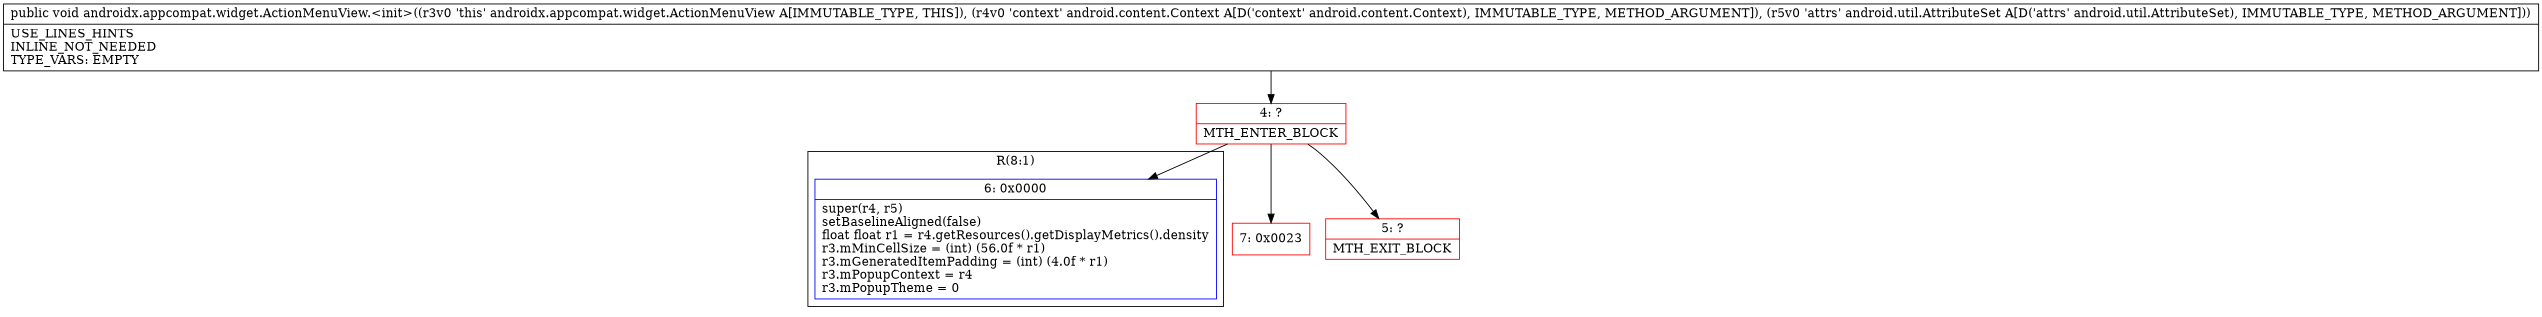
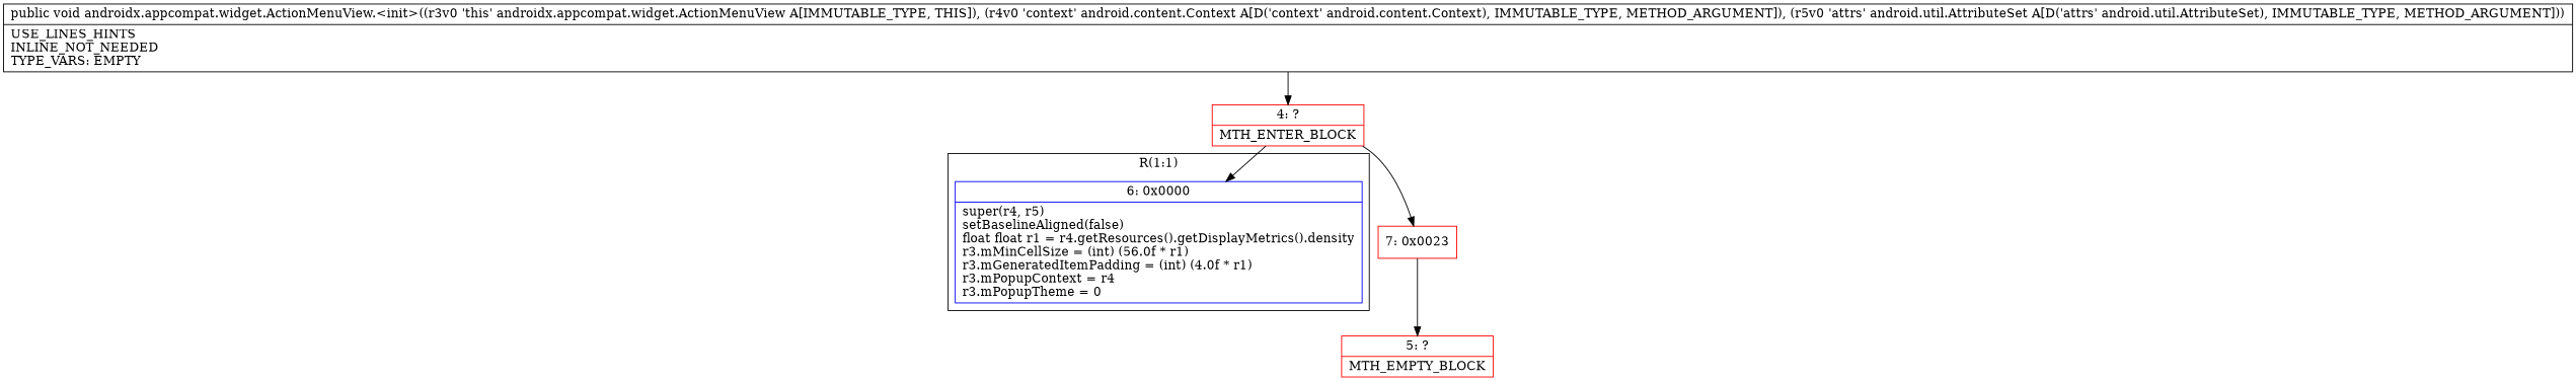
  digraph {
    fontname="DejaVu Serif"
    node [color=red fontname="DejaVu Serif" shape=record]
    edge [fontname="DejaVu Serif"]
    n1 [color=blue label="{6\:\ 0x0000|super(r4, r5)\lsetBaselineAligned(false)\lfloat float r1 = r4.getResources().getDisplayMetrics().density\lr3.mMinCellSize = (int) (56.0f * r1)\lr3.mGeneratedItemPadding = (int) (4.0f * r1)\lr3.mPopupContext = r4\lr3.mPopupTheme = 0\l}"]
    n2 [label="{7\:\ 0x0023}"]
-   n3 [label="{5\:\ ?|MTH_EXIT_BLOCK\l}"]
+   n3 [label="{5\:\ ?|MTH_EMPTY_BLOCK\l}"]
    n4 [label="{4\:\ ?|MTH_ENTER_BLOCK\l}"]
    n5 [label="{public void androidx.appcompat.widget.ActionMenuView.\<init\>((r3v0 'this' androidx.appcompat.widget.ActionMenuView A[IMMUTABLE_TYPE, THIS]), (r4v0 'context' android.content.Context A[D('context' android.content.Context), IMMUTABLE_TYPE, METHOD_ARGUMENT]), (r5v0 'attrs' android.util.AttributeSet A[D('attrs' android.util.AttributeSet), IMMUTABLE_TYPE, METHOD_ARGUMENT]))  | USE_LINES_HINTS\lINLINE_NOT_NEEDED\lTYPE_VARS: EMPTY\l}" color=""]
    subgraph cluster_1 {
-     label="R(8:1)"
+     label="R(1:1)"
      n1
    }
-   n4 -> n3
+   n2 -> n3
    n4 -> n1
    n4 -> n2
    n5 -> n4
  }
